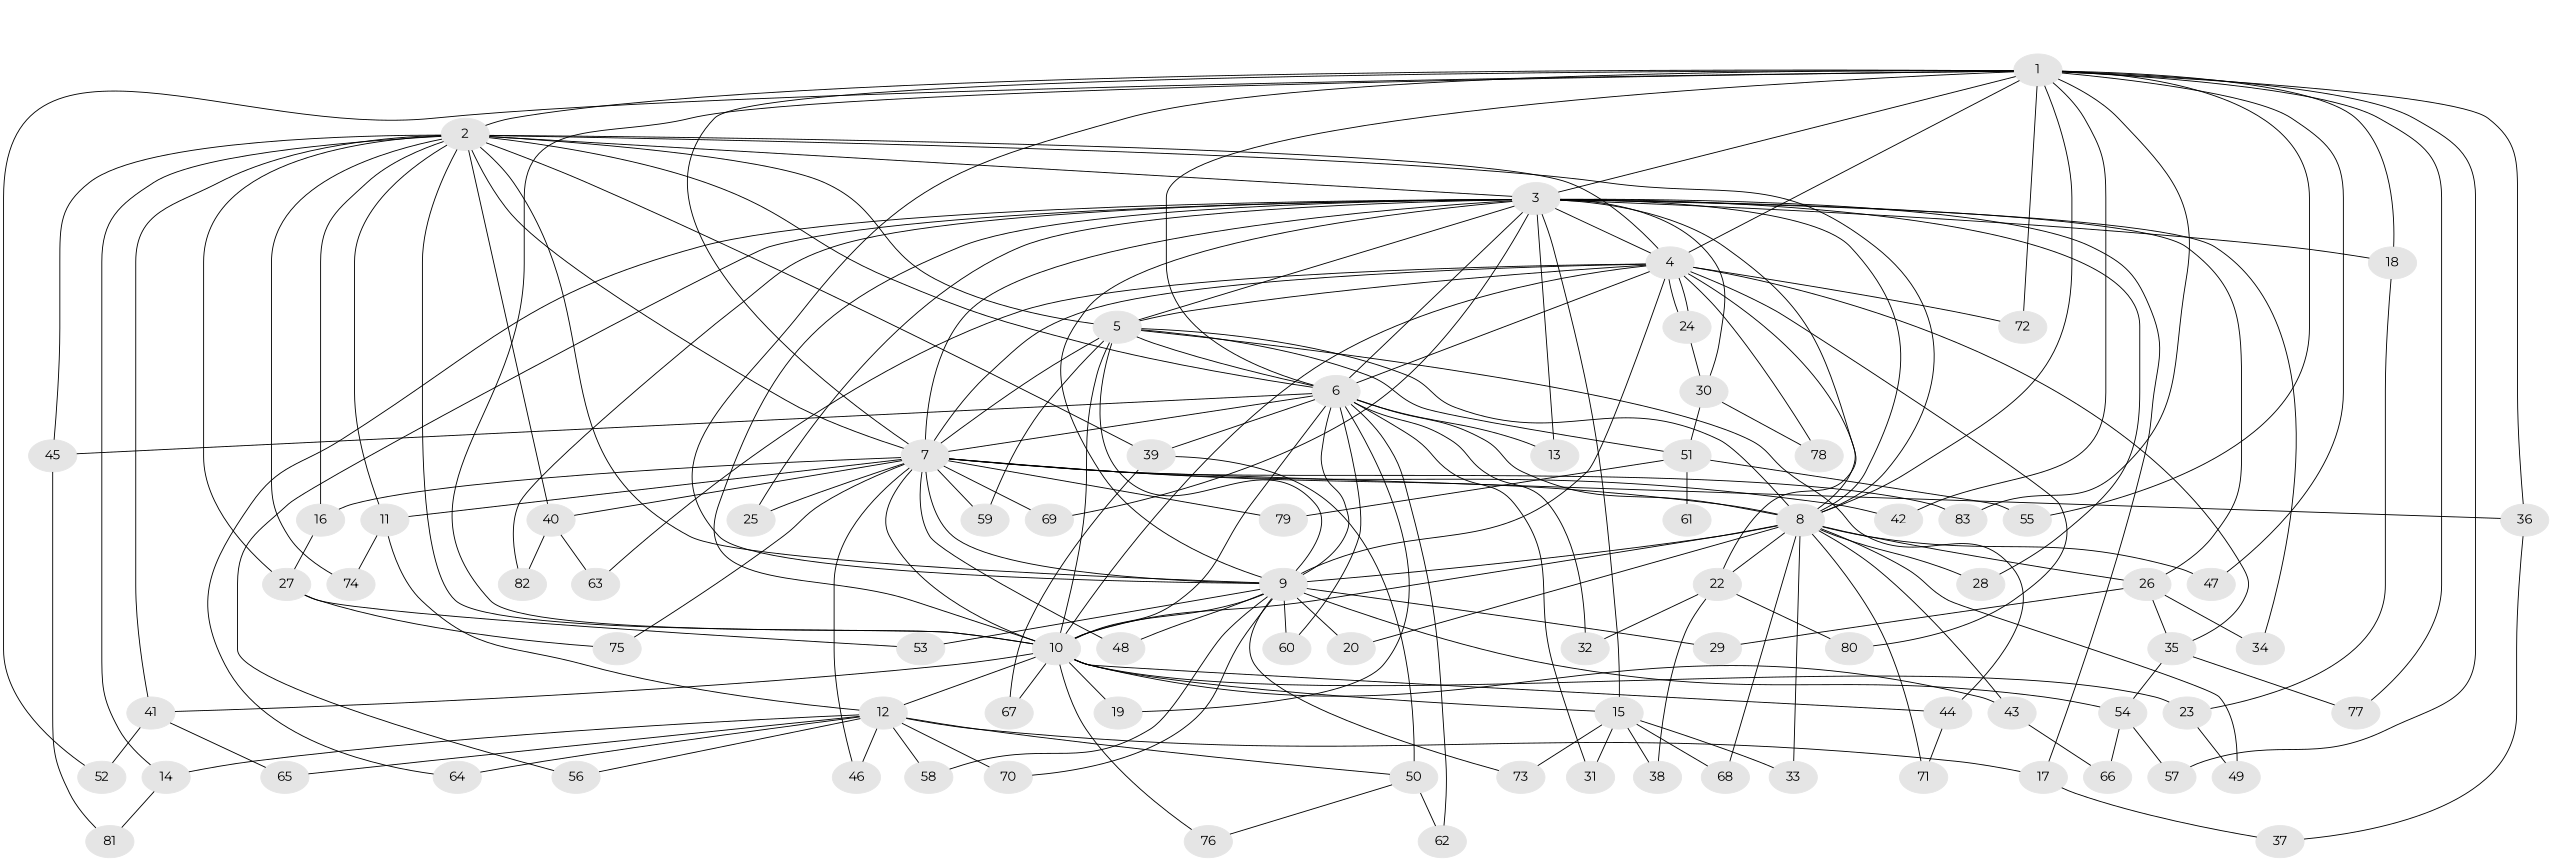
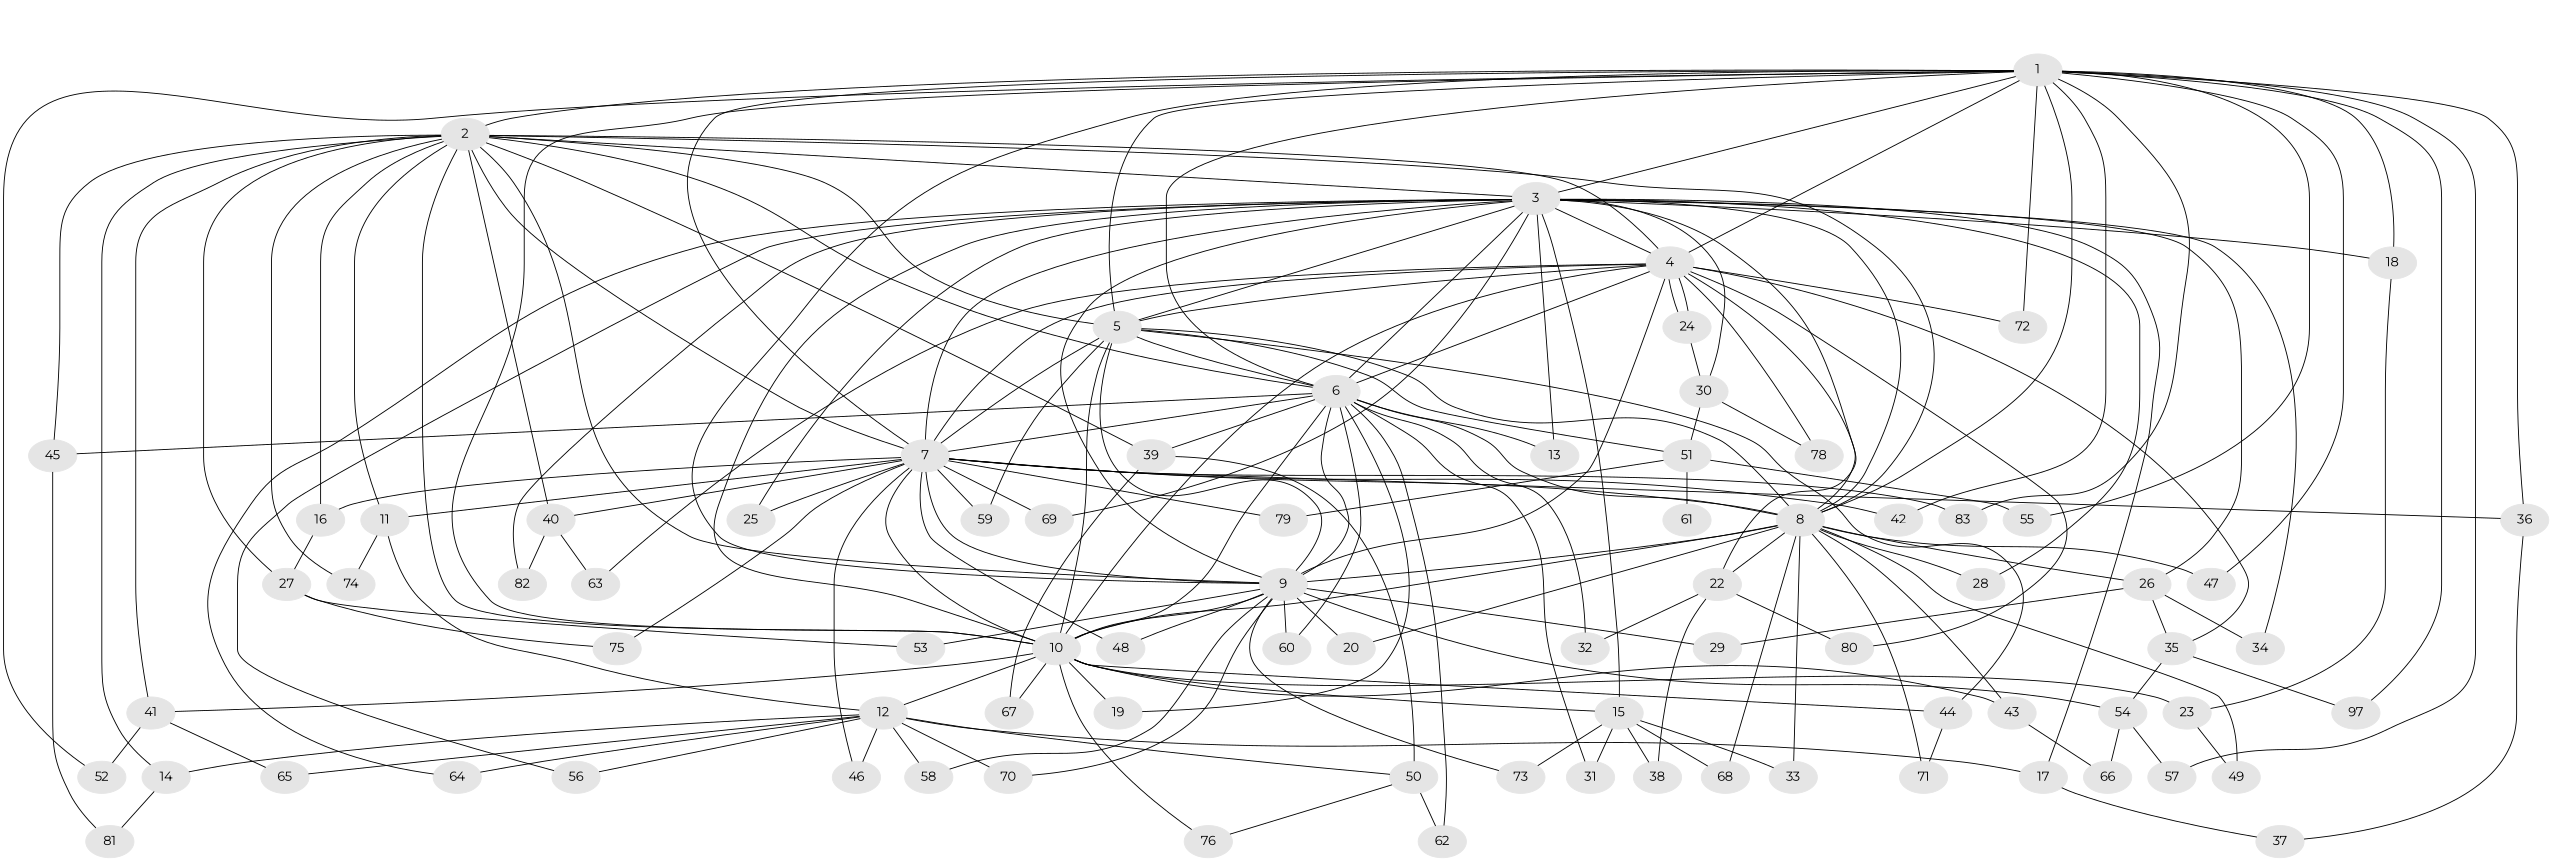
  graph {
    fontname=Montserrat
    node [color=gray90 fontname=Montserrat style=filled]
    edge [fontname=Montserrat]
    1
    2
    3
    4
    5
    6
    7
    8
    9
    10
    18
    36
    42
    47
    52
    55
    57
    72
-   77
+   77 [label=97]
    83
    11
    14
    16
    27
    39
    40
    41
    45
    74
    13
    15
    17
    22
    25
    26
    28
    30
    34
    56
    64
    69
    82
    24
    35
    63
    78
    80
    44
    51
    59
    19
    31
    32
    60
    62
    46
    48
    75
    79
    20
    33
    43
    49
    68
    71
    29
    53
    54
    58
    70
    73
    12
    23
    67
    76
    37
    81
    50
    65
    38
    61
    66
    1 -- 2
    1 -- 3
    1 -- 4
+   1 -- 5
    1 -- 6
    1 -- 7
    1 -- 8
    1 -- 9
    1 -- 10
    1 -- 18
    1 -- 36
    1 -- 42
    1 -- 47
    1 -- 52
    1 -- 55
    1 -- 57
    1 -- 72
    1 -- 77
    1 -- 83
    2 -- 3
    2 -- 4
    2 -- 5
    2 -- 6
    2 -- 7
    2 -- 8
    2 -- 9
    2 -- 10
    2 -- 11
    2 -- 14
    2 -- 16
    2 -- 27
    2 -- 39
    2 -- 40
    2 -- 41
    2 -- 45
    2 -- 74
    3 -- 4
    3 -- 5
    3 -- 6
    3 -- 7
    3 -- 8
    3 -- 9
    3 -- 10
    3 -- 18
    3 -- 13
    3 -- 15
    3 -- 17
    3 -- 22
    3 -- 25
    3 -- 26
    3 -- 28
    3 -- 30
    3 -- 34
    3 -- 56
    3 -- 64
    3 -- 69
    3 -- 82
    4 -- 5
    4 -- 6
    4 -- 7
    4 -- 8
    4 -- 9
    4 -- 10
    4 -- 72
    4 -- 24
    4 -- 24
    4 -- 35
    4 -- 63
    4 -- 78
    4 -- 80
    5 -- 6
    5 -- 7
    5 -- 8
    5 -- 9
    5 -- 10
    5 -- 44
    5 -- 51
    5 -- 59
    6 -- 7
    6 -- 8
    6 -- 9
    6 -- 10
    6 -- 39
    6 -- 45
    6 -- 13
    6 -- 19
    6 -- 31
    6 -- 32
    6 -- 60
    6 -- 62
    7 -- 8
    7 -- 9
    7 -- 10
    7 -- 36
    7 -- 42
    7 -- 83
    7 -- 11
    7 -- 16
    7 -- 40
    7 -- 25
    7 -- 69
    7 -- 59
    7 -- 46
    7 -- 48
    7 -- 75
    7 -- 79
    8 -- 9
    8 -- 10
    8 -- 47
    8 -- 22
    8 -- 26
    8 -- 28
    8 -- 20
    8 -- 33
    8 -- 43
    8 -- 49
    8 -- 68
    8 -- 71
    9 -- 10
    9 -- 60
    9 -- 48
    9 -- 20
    9 -- 29
    9 -- 53
    9 -- 54
    9 -- 58
    9 -- 70
    9 -- 73
    10 -- 41
    10 -- 15
    10 -- 44
    10 -- 19
    10 -- 43
    10 -- 12
    10 -- 23
    10 -- 67
    10 -- 76
    18 -- 23
    36 -- 37
    11 -- 74
    11 -- 12
    14 -- 81
    16 -- 27
    27 -- 75
    27 -- 53
    39 -- 67
    39 -- 50
    40 -- 82
    40 -- 63
    41 -- 52
    41 -- 65
    45 -- 81
    15 -- 31
    15 -- 33
    15 -- 68
    15 -- 73
    15 -- 38
    17 -- 37
    22 -- 80
    22 -- 32
    22 -- 38
    26 -- 34
    26 -- 35
    26 -- 29
    30 -- 78
    30 -- 51
    24 -- 30
    35 -- 77
    35 -- 54
    44 -- 71
    51 -- 55
    51 -- 79
    51 -- 61
    43 -- 66
    54 -- 57
    54 -- 66
    12 -- 14
    12 -- 17
    12 -- 56
    12 -- 64
    12 -- 46
    12 -- 58
    12 -- 70
    12 -- 50
    12 -- 65
    23 -- 49
    50 -- 62
    50 -- 76
  }
